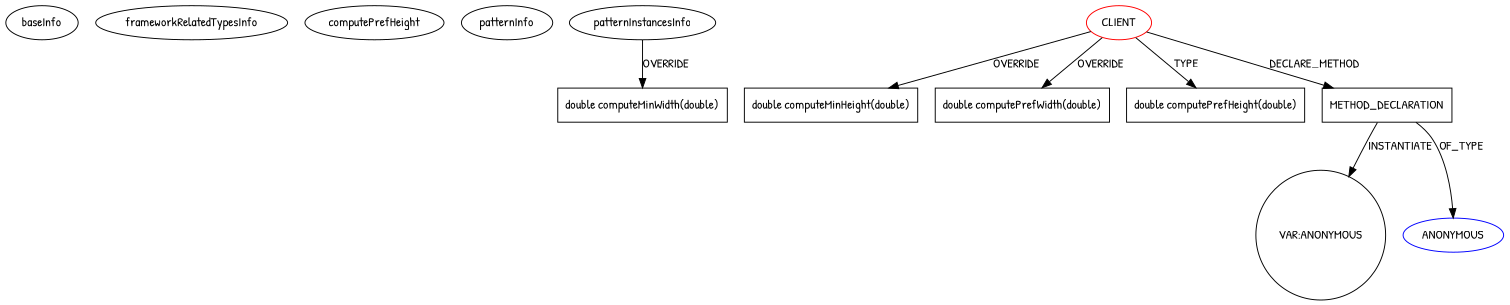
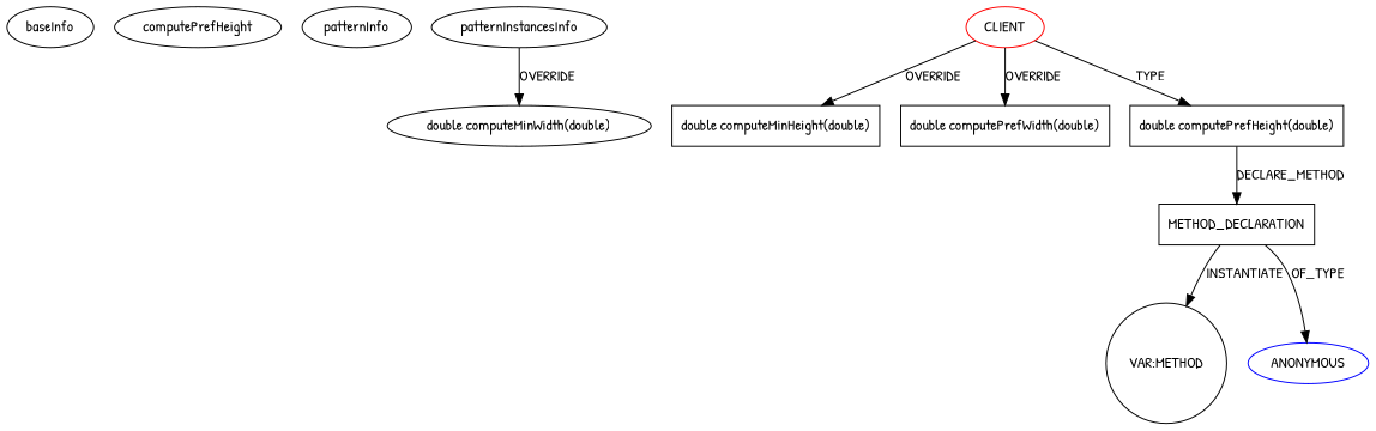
  digraph {
    fontname="Patrick Hand"
    node [fontname="Patrick Hand" isFrameworkType=false]
    edge [fontname="Patrick Hand"]
    baseInfo [category=pattern graphId=4192 isAnonymous=false possibleRelation=false isFrameworkType=""]
-   frameworkRelatedTypesInfo [isFrameworkType=""]
    n3 [label=computePrefHeight isFrameworkType=""]
    patternInfo [frequency=2.0 patternRootClient=0 isFrameworkType=""]
    patternInstancesInfo [0="guigarage-mastering-javafx-controls~/guigarage-mastering-javafx-controls/mastering-javafx-controls-master/src/main/java/com/guigarage/chapter4/AreaRegion.java~AreaRegion~2850" 1="Williamgood-CST517-VR~/Williamgood-CST517-VR/CST517-VR-master/src/MediaControl.java~MediaControl~1605" isFrameworkType=""]
-   n6 [label="double computeMinWidth(double)" shape=box vertexType=OVERRIDING_METHOD_DECLARATION]
+   n6 [label="double computeMinWidth(double)" shape=ellipse vertexType=OVERRIDING_METHOD_DECLARATION]
    n7 [color=red label=CLIENT vertexType=ROOT_CLIENT_CLASS_DECLARATION]
    n8 [label="double computeMinHeight(double)" shape=box vertexType=OVERRIDING_METHOD_DECLARATION]
    n9 [label="double computePrefWidth(double)" shape=box vertexType=OVERRIDING_METHOD_DECLARATION]
    n10 [label="double computePrefHeight(double)" shape=box vertexType=OVERRIDING_METHOD_DECLARATION]
    n11 [label=METHOD_DECLARATION shape=box vertexType=CLIENT_METHOD_DECLARATION]
-   n12 [label="VAR:ANONYMOUS" shape=circle vertexType=VARIABLE_EXPRESION]
+   n12 [label="VAR:METHOD" shape=circle vertexType=VARIABLE_EXPRESION]
    n13 [color=blue label=ANONYMOUS vertexType=REFERENCE_ANONYMOUS_DECLARATION]
    patternInstancesInfo -> n6 [label=OVERRIDE]
    n7 -> n8 [label=OVERRIDE]
    n7 -> n9 [label=OVERRIDE]
    n7 -> n10 [label=TYPE]
-   n7 -> n11 [label=DECLARE_METHOD]
+   n10 -> n11 [label=DECLARE_METHOD]
    n11 -> n12 [label=INSTANTIATE]
    n11 -> n13 [label=OF_TYPE]
  }
